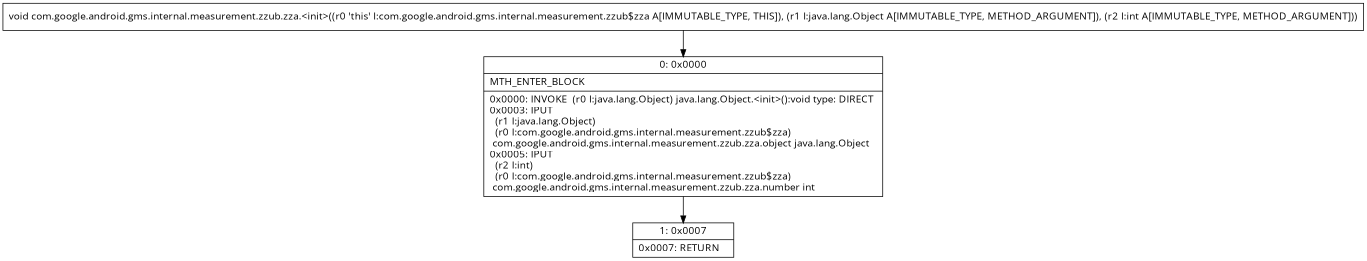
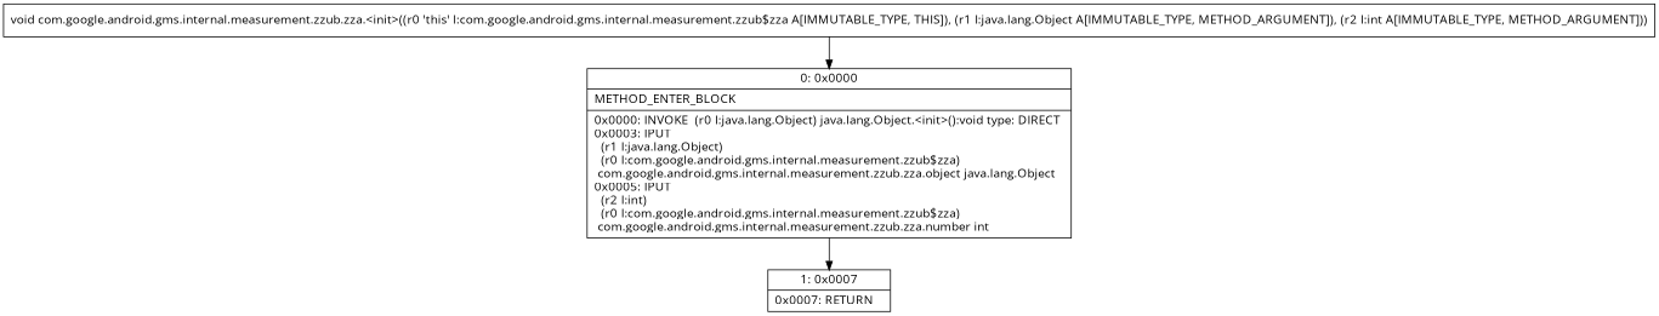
  digraph {
    fontname="Open Sans"
    node [shape=record fontname="Open Sans"]
    edge [fontname="Open Sans"]
-   n1 [label="{0\:\ 0x0000|MTH_ENTER_BLOCK\l|0x0000: INVOKE  (r0 I:java.lang.Object) java.lang.Object.\<init\>():void type: DIRECT \l0x0003: IPUT  \l  (r1 I:java.lang.Object)\l  (r0 I:com.google.android.gms.internal.measurement.zzub$zza)\l com.google.android.gms.internal.measurement.zzub.zza.object java.lang.Object \l0x0005: IPUT  \l  (r2 I:int)\l  (r0 I:com.google.android.gms.internal.measurement.zzub$zza)\l com.google.android.gms.internal.measurement.zzub.zza.number int \l}"]
+   n1 [label="{0\:\ 0x0000|METHOD_ENTER_BLOCK\l|0x0000: INVOKE  (r0 I:java.lang.Object) java.lang.Object.\<init\>():void type: DIRECT \l0x0003: IPUT  \l  (r1 I:java.lang.Object)\l  (r0 I:com.google.android.gms.internal.measurement.zzub$zza)\l com.google.android.gms.internal.measurement.zzub.zza.object java.lang.Object \l0x0005: IPUT  \l  (r2 I:int)\l  (r0 I:com.google.android.gms.internal.measurement.zzub$zza)\l com.google.android.gms.internal.measurement.zzub.zza.number int \l}"]
    n2 [label="{1\:\ 0x0007|0x0007: RETURN   \l}"]
    n3 [label="{void com.google.android.gms.internal.measurement.zzub.zza.\<init\>((r0 'this' I:com.google.android.gms.internal.measurement.zzub$zza A[IMMUTABLE_TYPE, THIS]), (r1 I:java.lang.Object A[IMMUTABLE_TYPE, METHOD_ARGUMENT]), (r2 I:int A[IMMUTABLE_TYPE, METHOD_ARGUMENT])) }"]
    n1 -> n2
    n3 -> n1
  }
